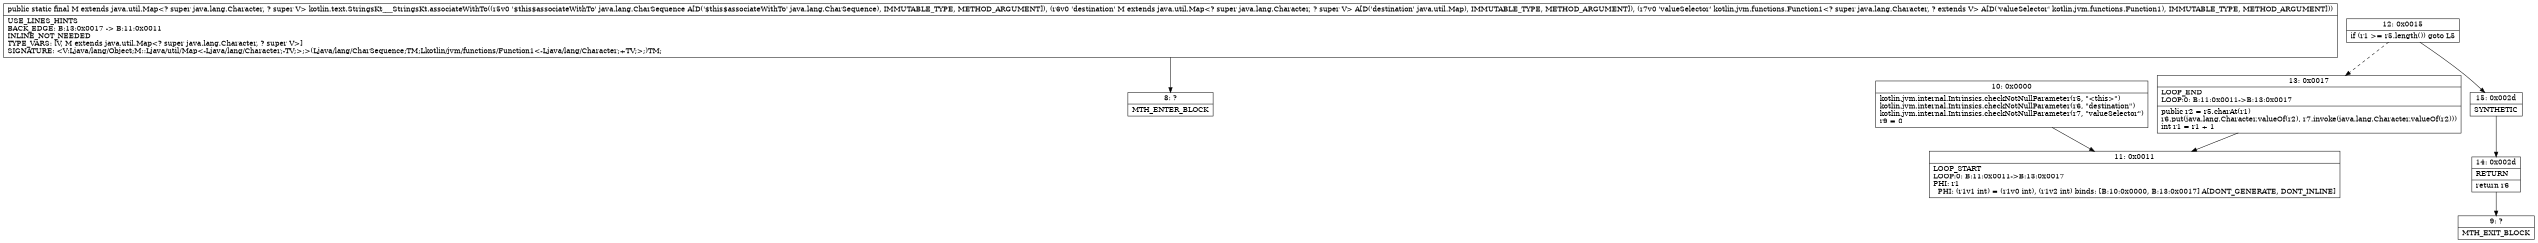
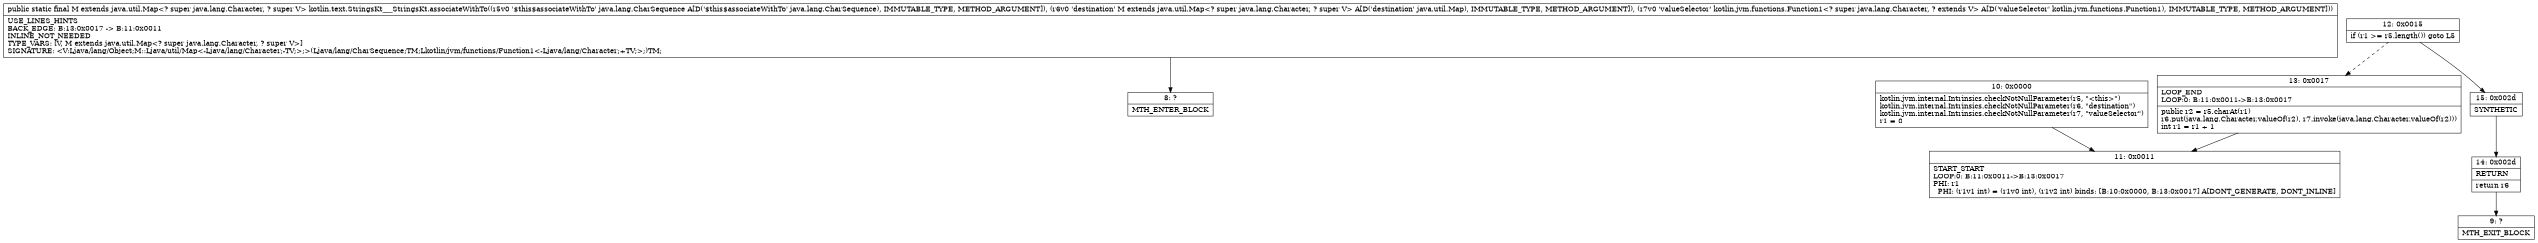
  digraph {
    node [shape=record]
    n1 [label="{8\:\ ?|MTH_ENTER_BLOCK\l}"]
-   n2 [label="{10\:\ 0x0000|kotlin.jvm.internal.Intrinsics.checkNotNullParameter(r5, \"\<this\>\")\lkotlin.jvm.internal.Intrinsics.checkNotNullParameter(r6, \"destination\")\lkotlin.jvm.internal.Intrinsics.checkNotNullParameter(r7, \"valueSelector\")\lr9 = 0\l}"]
-   n3 [label="{11\:\ 0x0011|LOOP_START\lLOOP:0: B:11:0x0011\-\>B:13:0x0017\lPHI: r1 \l  PHI: (r1v1 int) = (r1v0 int), (r1v2 int) binds: [B:10:0x0000, B:13:0x0017] A[DONT_GENERATE, DONT_INLINE]\l}"]
+   n2 [label="{10\:\ 0x0000|kotlin.jvm.internal.Intrinsics.checkNotNullParameter(r5, \"\<this\>\")\lkotlin.jvm.internal.Intrinsics.checkNotNullParameter(r6, \"destination\")\lkotlin.jvm.internal.Intrinsics.checkNotNullParameter(r7, \"valueSelector\")\lr1 = 0\l}"]
+   n3 [label="{11\:\ 0x0011|START_START\lLOOP:0: B:11:0x0011\-\>B:13:0x0017\lPHI: r1 \l  PHI: (r1v1 int) = (r1v0 int), (r1v2 int) binds: [B:10:0x0000, B:13:0x0017] A[DONT_GENERATE, DONT_INLINE]\l}"]
    n4 [label="{12\:\ 0x0015|if (r1 \>= r5.length()) goto L5\l}"]
    n5 [label="{13\:\ 0x0017|LOOP_END\lLOOP:0: B:11:0x0011\-\>B:13:0x0017\l|public r2 = r5.charAt(r1)\lr6.put(java.lang.Character.valueOf(r2), r7.invoke(java.lang.Character.valueOf(r2)))\lint r1 = r1 + 1\l}"]
    n6 [label="{15\:\ 0x002d|SYNTHETIC\l}"]
    n7 [label="{14\:\ 0x002d|RETURN\l|return r6\l}"]
    n8 [label="{9\:\ ?|MTH_EXIT_BLOCK\l}"]
    n9 [label="{public static final M extends java.util.Map\<? super java.lang.Character, ? super V\> kotlin.text.StringsKt___StringsKt.associateWithTo((r5v0 '$this$associateWithTo' java.lang.CharSequence A[D('$this$associateWithTo' java.lang.CharSequence), IMMUTABLE_TYPE, METHOD_ARGUMENT]), (r6v0 'destination' M extends java.util.Map\<? super java.lang.Character, ? super V\> A[D('destination' java.util.Map), IMMUTABLE_TYPE, METHOD_ARGUMENT]), (r7v0 'valueSelector' kotlin.jvm.functions.Function1\<? super java.lang.Character, ? extends V\> A[D('valueSelector' kotlin.jvm.functions.Function1), IMMUTABLE_TYPE, METHOD_ARGUMENT]))  | USE_LINES_HINTS\lBACK_EDGE: B:13:0x0017 \-\> B:11:0x0011\lINLINE_NOT_NEEDED\lTYPE_VARS: [V, M extends java.util.Map\<? super java.lang.Character, ? super V\>]\lSIGNATURE: \<V:Ljava\/lang\/Object;M::Ljava\/util\/Map\<\-Ljava\/lang\/Character;\-TV;\>;\>(Ljava\/lang\/CharSequence;TM;Lkotlin\/jvm\/functions\/Function1\<\-Ljava\/lang\/Character;+TV;\>;)TM;\l}"]
    n2 -> n3
    n4 -> n5 [style=dashed]
    n4 -> n6
    n5 -> n3
    n6 -> n7
    n7 -> n8
    n9 -> n1
  }
